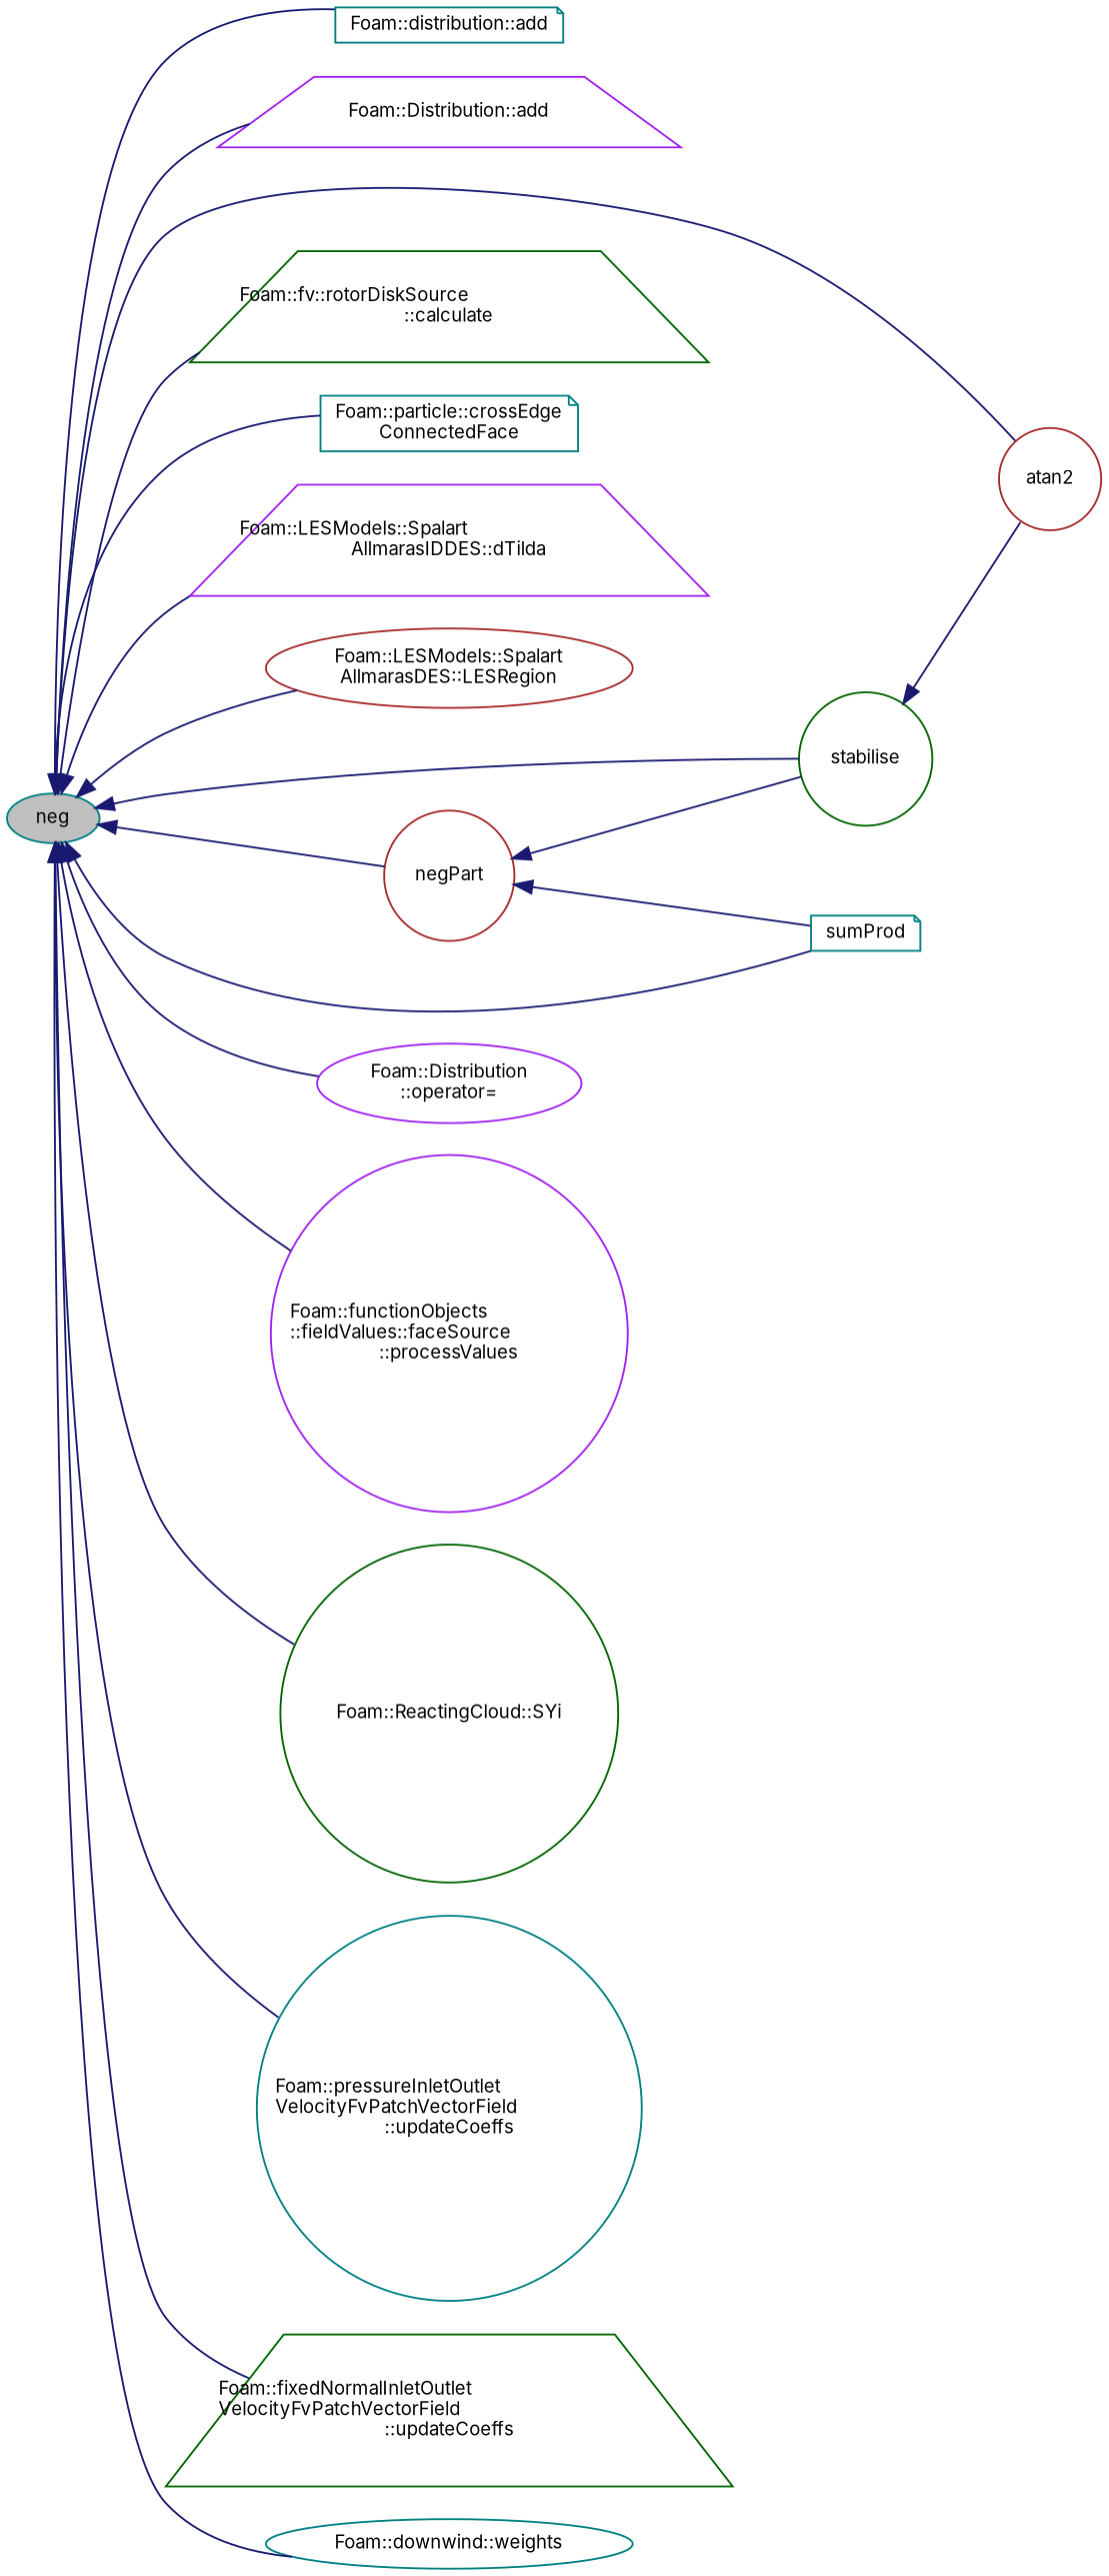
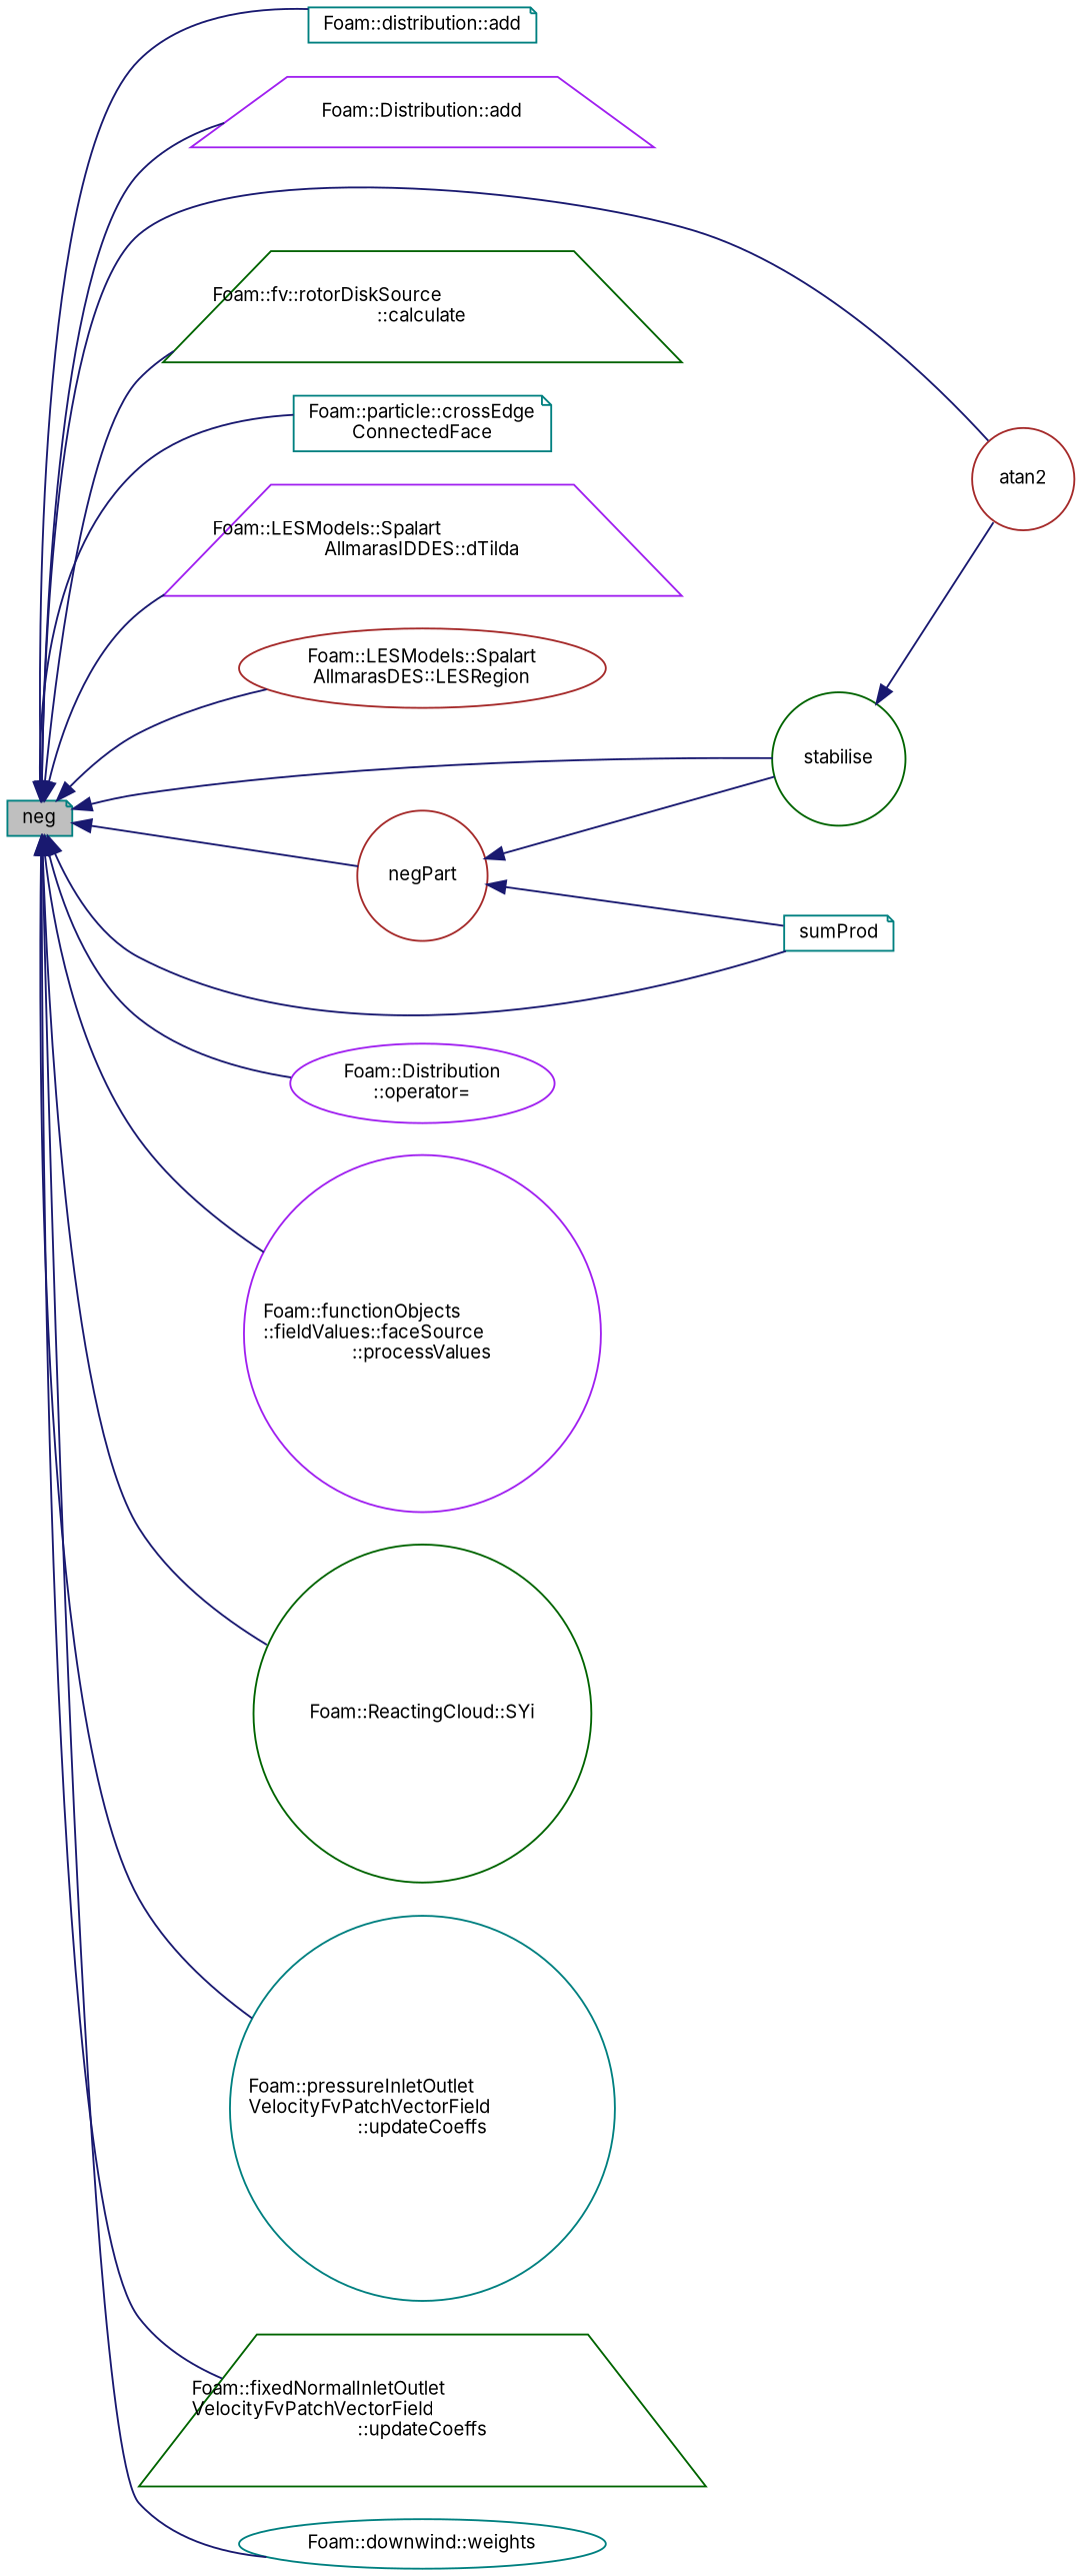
  digraph {
    fontname=Inter
    rankdir=LR
    node [color=teal fontname=Inter fontsize=10 shape=circle]
    edge [color=midnightblue dir=back fontname=Inter fontsize=10 labelfontname=Helvetica labelfontsize=10 style=solid]
-   n1 [fillcolor=grey75 fontcolor=black height=0.2 label=neg shape=ellipse style=filled width=0.4]
+   n1 [fillcolor=grey75 fontcolor=black height=0.2 label=neg shape=note style=filled width=0.4]
    n2 [height=0.2 label="Foam::distribution::add" shape=note width=0.4]
    n3 [color=purple height=0.2 label="Foam::Distribution::add" shape=trapezium width=0.4]
    n4 [color=brown height=0.2 label=atan2 width=0.4]
    n5 [color=darkgreen height=0.2 label="Foam::fv::rotorDiskSource\l::calculate" shape=trapezium width=0.4]
    n6 [height=0.2 label="Foam::particle::crossEdge\lConnectedFace" shape=note width=0.4]
    n7 [color=purple height=0.2 label="Foam::LESModels::Spalart\lAllmarasIDDES::dTilda" shape=trapezium width=0.4]
    n8 [color=brown height=0.2 label="Foam::LESModels::Spalart\lAllmarasDES::LESRegion" shape=ellipse width=0.4]
    n9 [color=brown height=0.2 label=negPart width=0.4]
    n10 [color=darkgreen height=0.2 label=stabilise width=0.4]
    n11 [height=0.2 label=sumProd shape=note width=0.4]
    n12 [color=purple height=0.2 label="Foam::Distribution\l::operator=" shape=ellipse width=0.4]
    n13 [color=purple height=0.2 label="Foam::functionObjects\l::fieldValues::faceSource\l::processValues" width=0.4]
    n14 [color=darkgreen height=0.2 label="Foam::ReactingCloud::SYi" width=0.4]
    n15 [height=0.2 label="Foam::pressureInletOutlet\lVelocityFvPatchVectorField\l::updateCoeffs" width=0.4]
    n16 [color=darkgreen height=0.2 label="Foam::fixedNormalInletOutlet\lVelocityFvPatchVectorField\l::updateCoeffs" shape=trapezium width=0.4]
    n17 [height=0.2 label="Foam::downwind::weights" shape=ellipse width=0.4]
    n1 -> n2
    n1 -> n3
    n1 -> n4
    n1 -> n5
    n1 -> n6
    n1 -> n7
    n1 -> n8
    n1 -> n9
    n1 -> n10
    n1 -> n11
    n1 -> n12
    n1 -> n13
    n1 -> n14
    n1 -> n15
    n1 -> n16
    n1 -> n17
    n9 -> n10
    n9 -> n11
    n10 -> n4
  }
